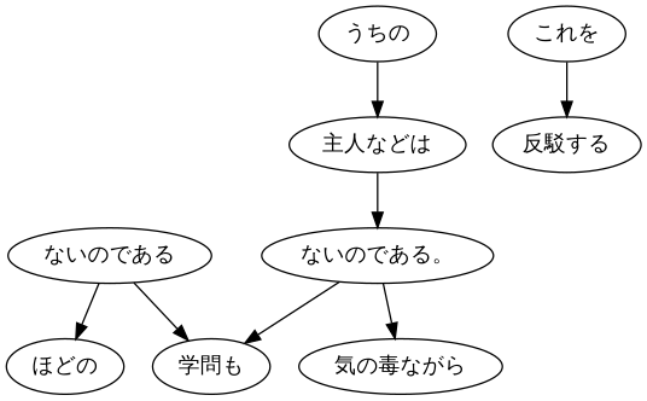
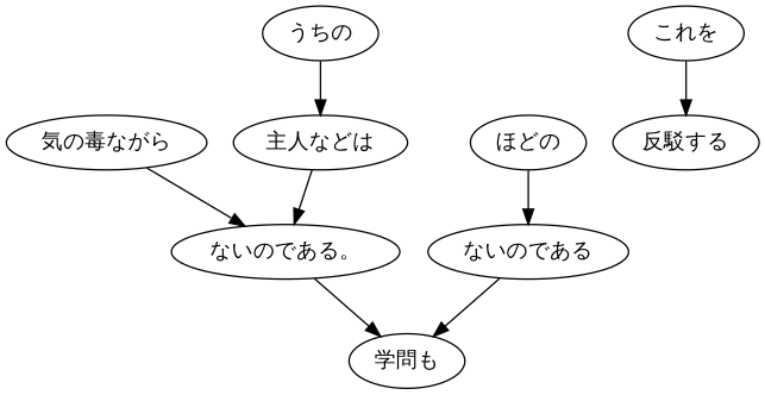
  digraph {
    n1 [label="気の毒ながら"]
    n2 [label="ないのである。"]
    n3 [label="学問も"]
    n4 [label="うちの"]
    n5 [label="主人などは"]
    n6 [label="反駁する"]
    n7 [label="これを"]
    n8 [label="ほどの"]
    n9 [label="ないのである"]
-   n2 -> n1
+   n1 -> n2
    n2 -> n3
    n4 -> n5
    n5 -> n2
    n7 -> n6
-   n9 -> n8
+   n8 -> n9
    n9 -> n3
  }
